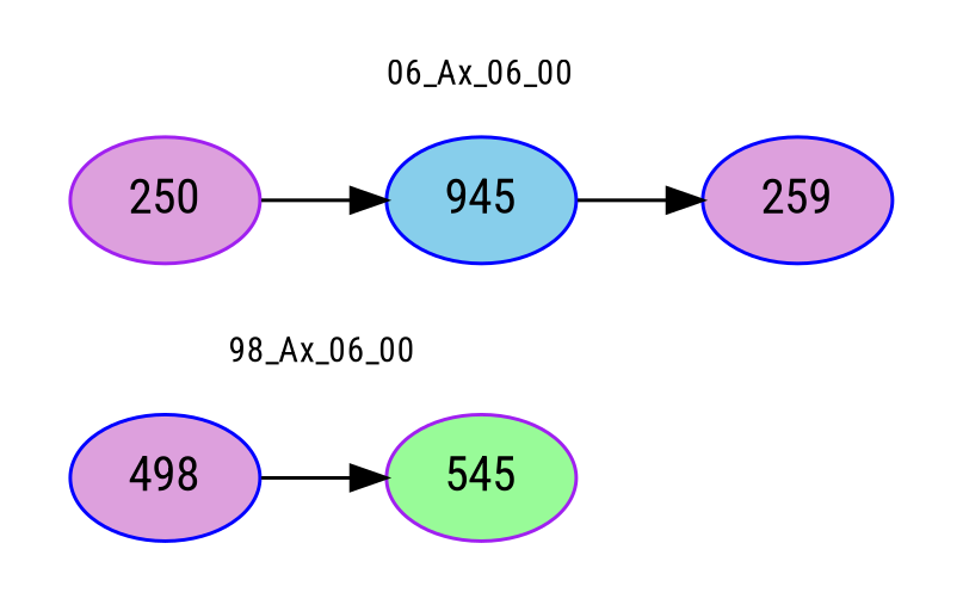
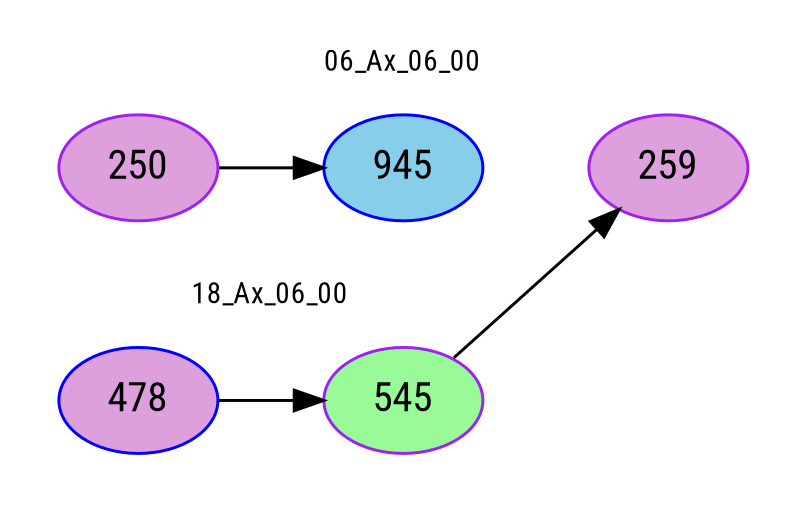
  digraph {
    fontname="Roboto Condensed"
    rankdir=LR
    node [color=purple fillcolor=plum fontname="Roboto Condensed" style=filled]
    edge [color=black fontname="Roboto Condensed"]
    n1 [label=250]
    n2 [color=blue fillcolor=skyblue label=945]
-   n3 [color=blue label=259]
-   n4 [color=blue label=498]
+   n3 [label=259]
+   n4 [color=blue label=478]
    n5 [fillcolor=palegreen label=545]
    subgraph cluster_1 {
      color=white
      fontsize=10
      label="06_Ax_06_00"
      n1
      n2
      n3
    }
    subgraph cluster_2 {
      color=white
      fontsize=10
-     label="98_Ax_06_00"
+     label="18_Ax_06_00"
      n4
      n5
    }
    n1 -> n2
-   n2 -> n3
+   n5 -> n3
    n4 -> n5
  }
